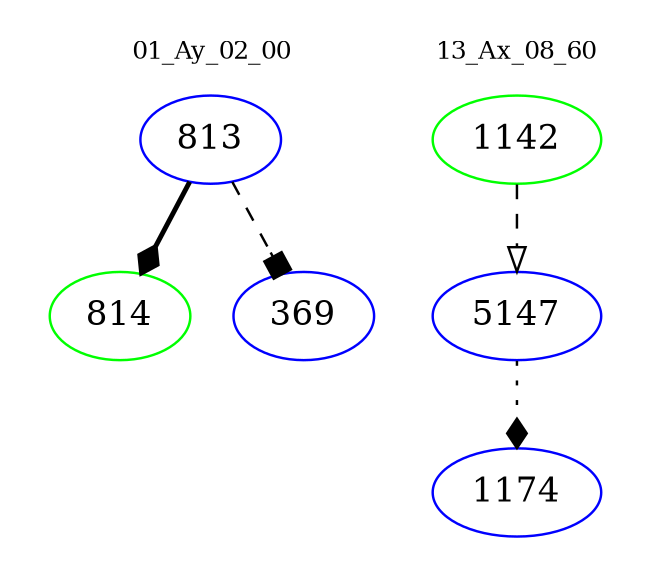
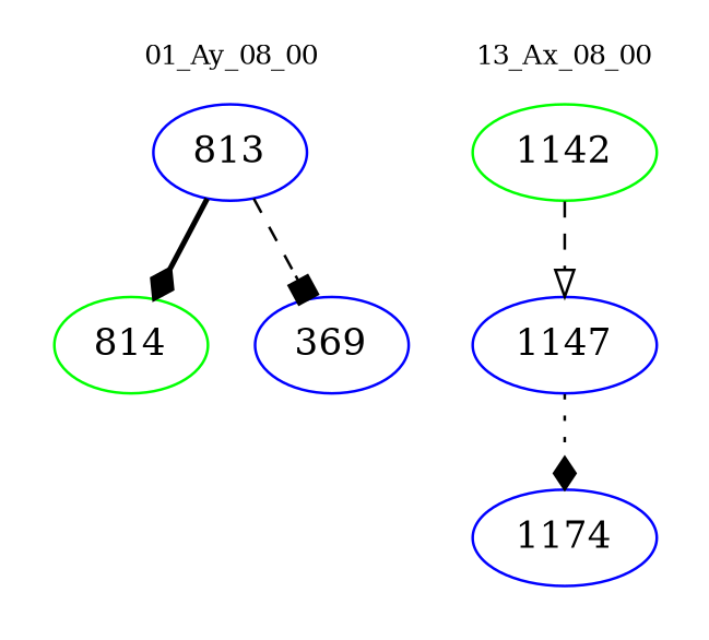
  digraph {
    node [color=blue]
    edge [arrowhead=diamond color=black style=dashed]
    n1 [color=green label=814]
    n2 [label=813]
    n3 [label=369]
    n4 [color=green label=1142]
-   n5 [label=5147]
+   n5 [label=1147]
    n6 [label=1174]
    subgraph cluster_1 {
      color=white
      fontsize=10
-     label="01_Ay_02_00"
+     label="01_Ay_08_00"
      n1
      n2
      n3
    }
    subgraph cluster_2 {
      color=white
      fontsize=10
-     label="13_Ax_08_60"
+     label="13_Ax_08_00"
      n4
      n5
      n6
    }
    n2 -> n1 [style=bold]
    n2 -> n3 [arrowhead=box]
    n4 -> n5 [arrowhead=onormal]
    n5 -> n6 [style=dotted]
  }
